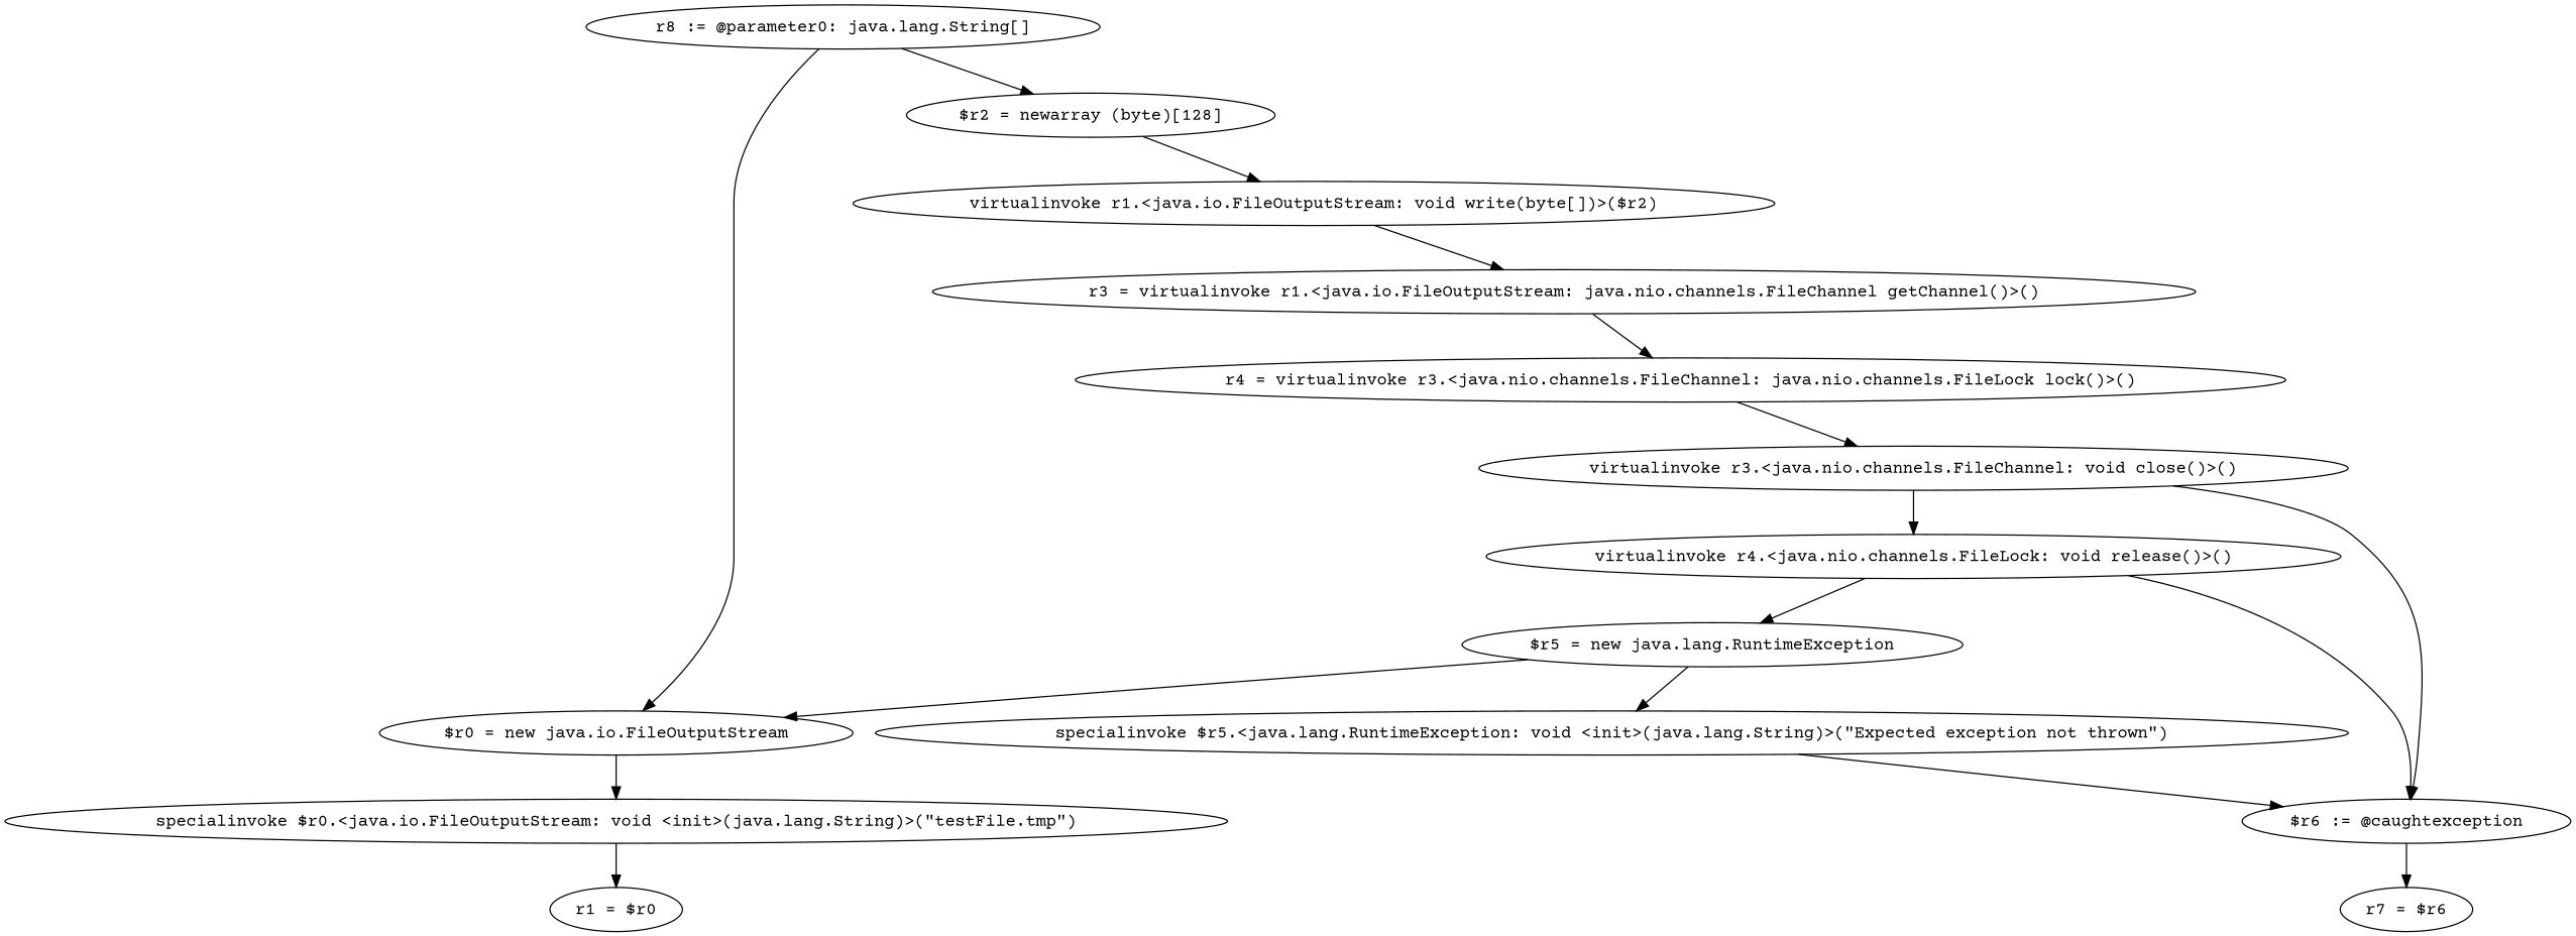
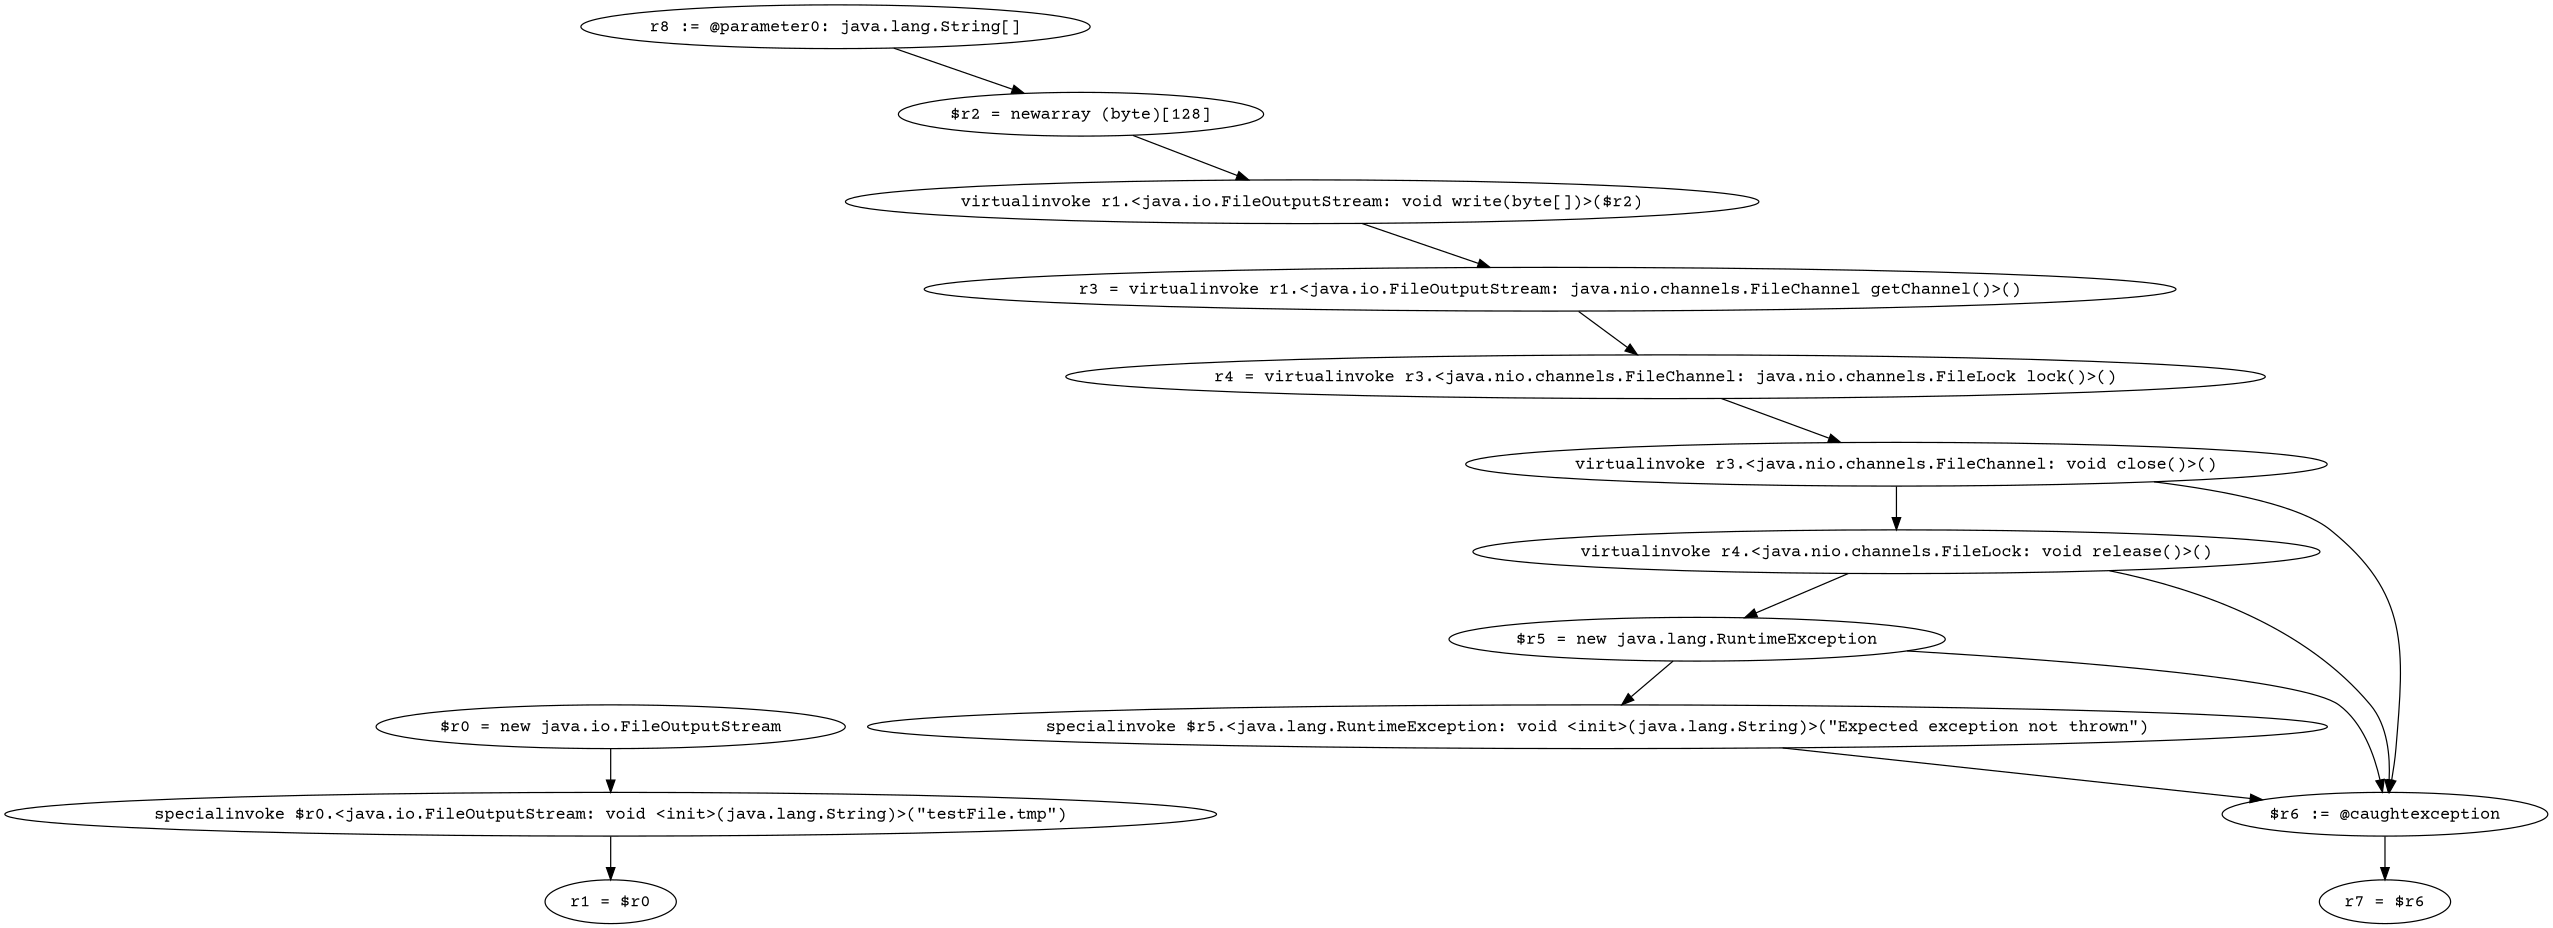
  digraph {
    fontname="Courier Prime"
    node [fontname="Courier Prime"]
    edge [fontname="Courier Prime"]
    "r8 := @parameter0: java.lang.String[]"
    "$r0 = new java.io.FileOutputStream"
    "$r2 = newarray (byte)[128]"
    "specialinvoke $r0.<java.io.FileOutputStream: void <init>(java.lang.String)>(\"testFile.tmp\")"
    "r1 = $r0"
    "virtualinvoke r1.<java.io.FileOutputStream: void write(byte[])>($r2)"
    "r3 = virtualinvoke r1.<java.io.FileOutputStream: java.nio.channels.FileChannel getChannel()>()"
    "r4 = virtualinvoke r3.<java.nio.channels.FileChannel: java.nio.channels.FileLock lock()>()"
    "virtualinvoke r3.<java.nio.channels.FileChannel: void close()>()"
    "virtualinvoke r4.<java.nio.channels.FileLock: void release()>()"
    "$r6 := @caughtexception"
    "$r5 = new java.lang.RuntimeException"
    "r7 = $r6"
    "specialinvoke $r5.<java.lang.RuntimeException: void <init>(java.lang.String)>(\"Expected exception not thrown\")"
-   "r8 := @parameter0: java.lang.String[]" -> "$r0 = new java.io.FileOutputStream"
    "r8 := @parameter0: java.lang.String[]" -> "$r2 = newarray (byte)[128]"
    "$r0 = new java.io.FileOutputStream" -> "specialinvoke $r0.<java.io.FileOutputStream: void <init>(java.lang.String)>(\"testFile.tmp\")"
    "$r2 = newarray (byte)[128]" -> "virtualinvoke r1.<java.io.FileOutputStream: void write(byte[])>($r2)"
    "specialinvoke $r0.<java.io.FileOutputStream: void <init>(java.lang.String)>(\"testFile.tmp\")" -> "r1 = $r0"
    "virtualinvoke r1.<java.io.FileOutputStream: void write(byte[])>($r2)" -> "r3 = virtualinvoke r1.<java.io.FileOutputStream: java.nio.channels.FileChannel getChannel()>()"
    "r3 = virtualinvoke r1.<java.io.FileOutputStream: java.nio.channels.FileChannel getChannel()>()" -> "r4 = virtualinvoke r3.<java.nio.channels.FileChannel: java.nio.channels.FileLock lock()>()"
    "r4 = virtualinvoke r3.<java.nio.channels.FileChannel: java.nio.channels.FileLock lock()>()" -> "virtualinvoke r3.<java.nio.channels.FileChannel: void close()>()"
    "virtualinvoke r3.<java.nio.channels.FileChannel: void close()>()" -> "virtualinvoke r4.<java.nio.channels.FileLock: void release()>()"
    "virtualinvoke r3.<java.nio.channels.FileChannel: void close()>()" -> "$r6 := @caughtexception"
    "virtualinvoke r4.<java.nio.channels.FileLock: void release()>()" -> "$r6 := @caughtexception"
    "virtualinvoke r4.<java.nio.channels.FileLock: void release()>()" -> "$r5 = new java.lang.RuntimeException"
    "$r6 := @caughtexception" -> "r7 = $r6"
-   "$r5 = new java.lang.RuntimeException" -> "$r0 = new java.io.FileOutputStream"
+   "$r5 = new java.lang.RuntimeException" -> "$r6 := @caughtexception"
    "$r5 = new java.lang.RuntimeException" -> "specialinvoke $r5.<java.lang.RuntimeException: void <init>(java.lang.String)>(\"Expected exception not thrown\")"
    "specialinvoke $r5.<java.lang.RuntimeException: void <init>(java.lang.String)>(\"Expected exception not thrown\")" -> "$r6 := @caughtexception"
  }
